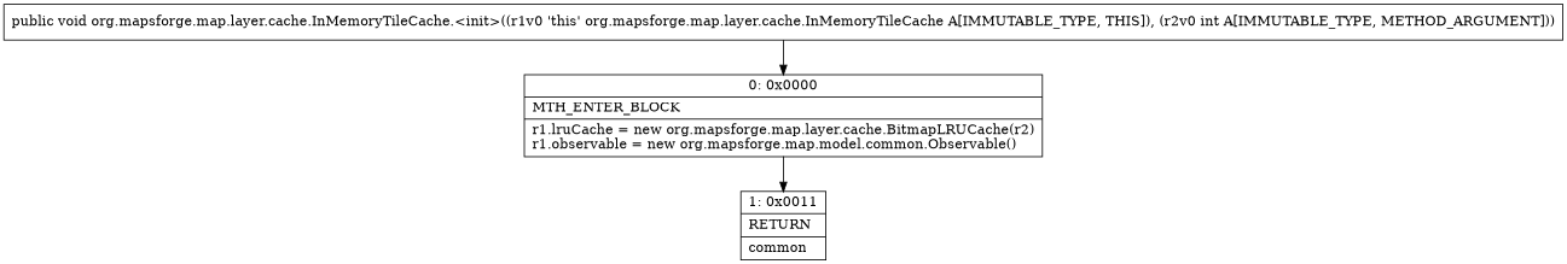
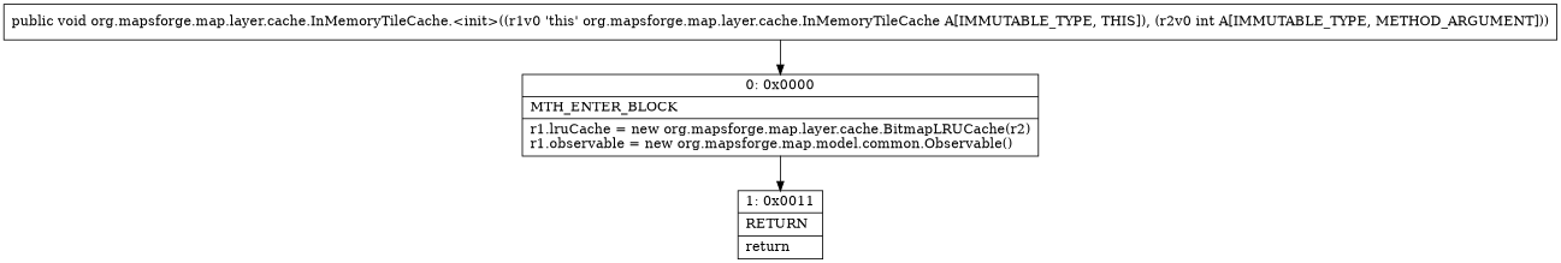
  digraph {
    node [shape=record]
    n1 [label="{0\:\ 0x0000|MTH_ENTER_BLOCK\l|r1.lruCache = new org.mapsforge.map.layer.cache.BitmapLRUCache(r2)\lr1.observable = new org.mapsforge.map.model.common.Observable()\l}"]
-   n2 [label="{1\:\ 0x0011|RETURN\l|common\l}"]
+   n2 [label="{1\:\ 0x0011|RETURN\l|return\l}"]
    n3 [label="{public void org.mapsforge.map.layer.cache.InMemoryTileCache.\<init\>((r1v0 'this' org.mapsforge.map.layer.cache.InMemoryTileCache A[IMMUTABLE_TYPE, THIS]), (r2v0 int A[IMMUTABLE_TYPE, METHOD_ARGUMENT])) }"]
    n1 -> n2
    n3 -> n1
  }
